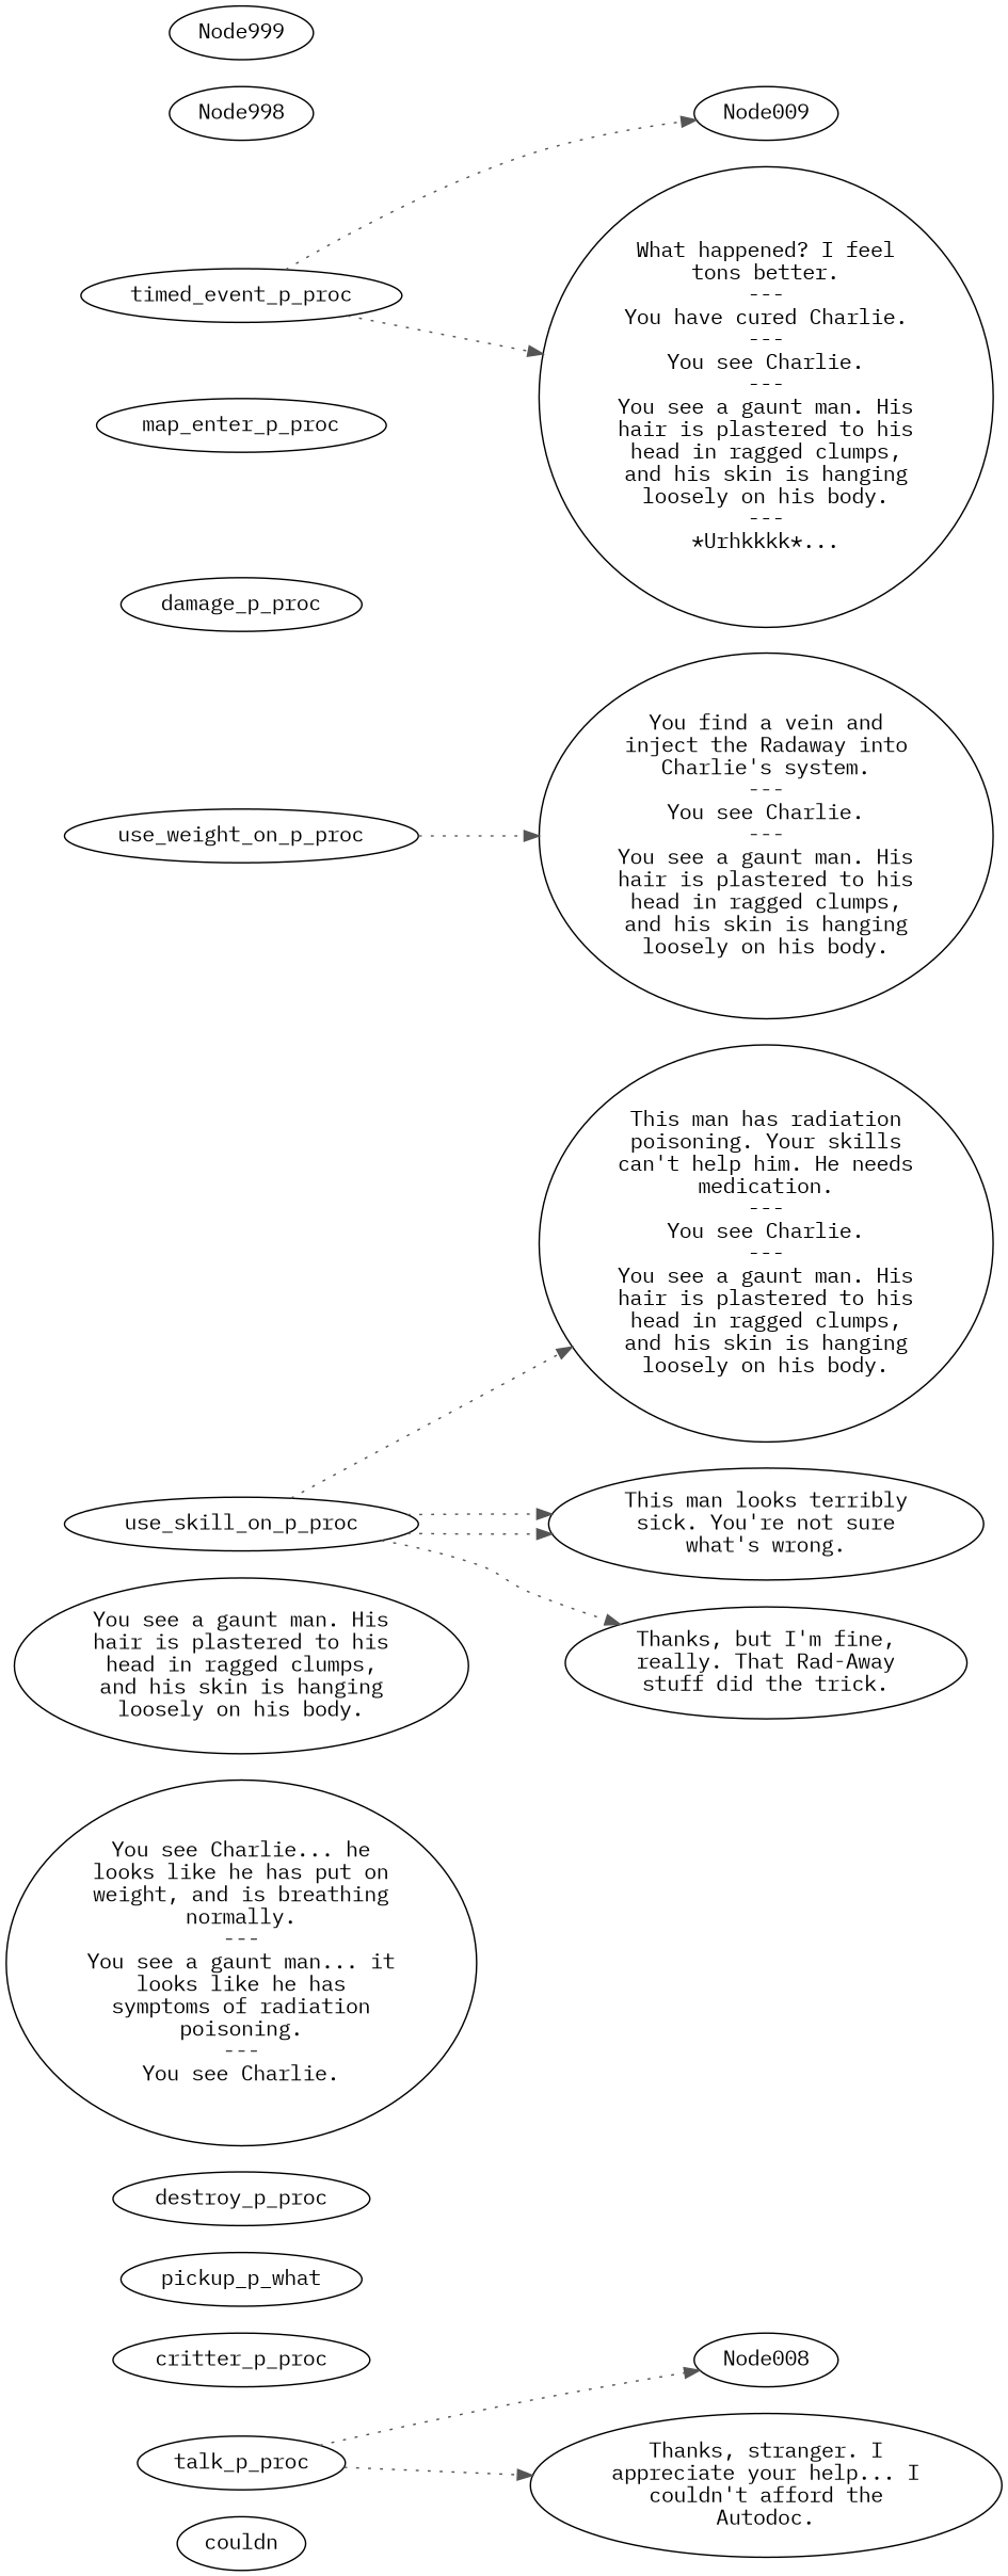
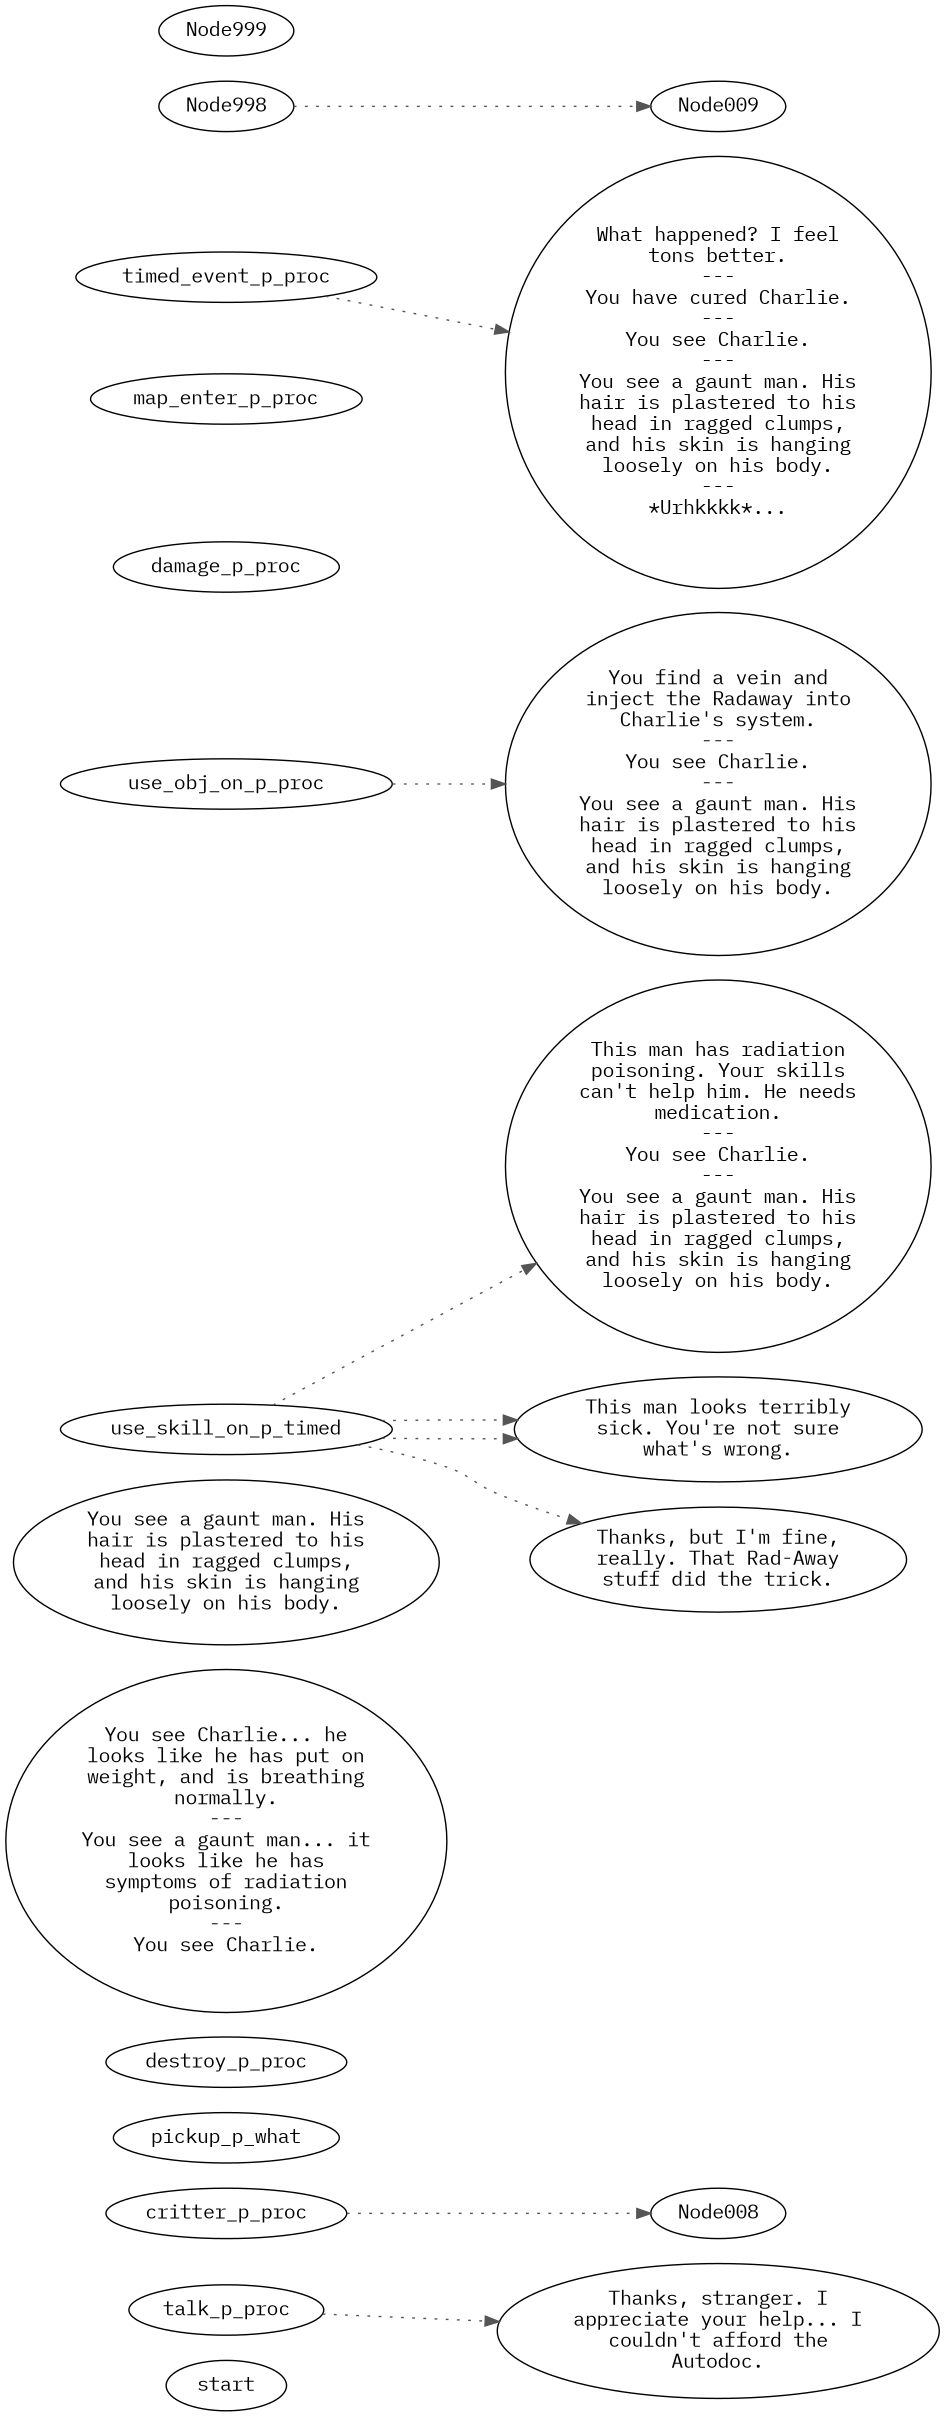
  digraph {
    fontname="IBM Plex Mono"
    rankdir=LR
    node [color="#000000" fillcolor="#FFFFFF" fontname="IBM Plex Mono" style=filled]
    edge [color="#555555" fontname="IBM Plex Mono" style=dotted]
-   start [label=couldn]
+   start
    critter_p_proc
    n3 [label=pickup_p_what]
    talk_p_proc
    Node008
    n6 [label="Thanks, stranger. I\nappreciate your help... I\ncouldn't afford the\nAutodoc."]
    destroy_p_proc
    n8 [label="You see Charlie... he\nlooks like he has put on\nweight, and is breathing\nnormally.\n---\nYou see a gaunt man... it\nlooks like he has\nsymptoms of radiation\npoisoning.\n---\nYou see Charlie."]
    n9 [label="You see a gaunt man. His\nhair is plastered to his\nhead in ragged clumps,\nand his skin is hanging\nloosely on his body."]
    n10 [label="This man has radiation\npoisoning. Your skills\ncan't help him. He needs\nmedication.\n---\nYou see Charlie.\n---\nYou see a gaunt man. His\nhair is plastered to his\nhead in ragged clumps,\nand his skin is hanging\nloosely on his body."]
-   use_skill_on_p_proc
+   use_skill_on_p_proc [label=use_skill_on_p_timed]
    n12 [label="This man looks terribly\nsick. You're not sure\nwhat's wrong."]
    n13 [label="Thanks, but I'm fine,\nreally. That Rad-Away\nstuff did the trick."]
    n14 [label="You find a vein and\ninject the Radaway into\nCharlie's system.\n---\nYou see Charlie.\n---\nYou see a gaunt man. His\nhair is plastered to his\nhead in ragged clumps,\nand his skin is hanging\nloosely on his body."]
-   use_obj_on_p_proc [label=use_weight_on_p_proc]
+   use_obj_on_p_proc
    damage_p_proc
    map_enter_p_proc
    timed_event_p_proc
    Node009
    n20 [label="What happened? I feel\ntons better.\n---\nYou have cured Charlie.\n---\nYou see Charlie.\n---\nYou see a gaunt man. His\nhair is plastered to his\nhead in ragged clumps,\nand his skin is hanging\nloosely on his body.\n---\n*Urhkkkk*..."]
    Node998
    Node999
-   talk_p_proc -> Node008
+   critter_p_proc -> Node008
    talk_p_proc -> n6
    use_skill_on_p_proc -> n10
    use_skill_on_p_proc -> n12
    use_skill_on_p_proc -> n12
    use_skill_on_p_proc -> n13
    use_obj_on_p_proc -> n14
-   timed_event_p_proc -> Node009
+   Node998 -> Node009
    timed_event_p_proc -> n20
  }
